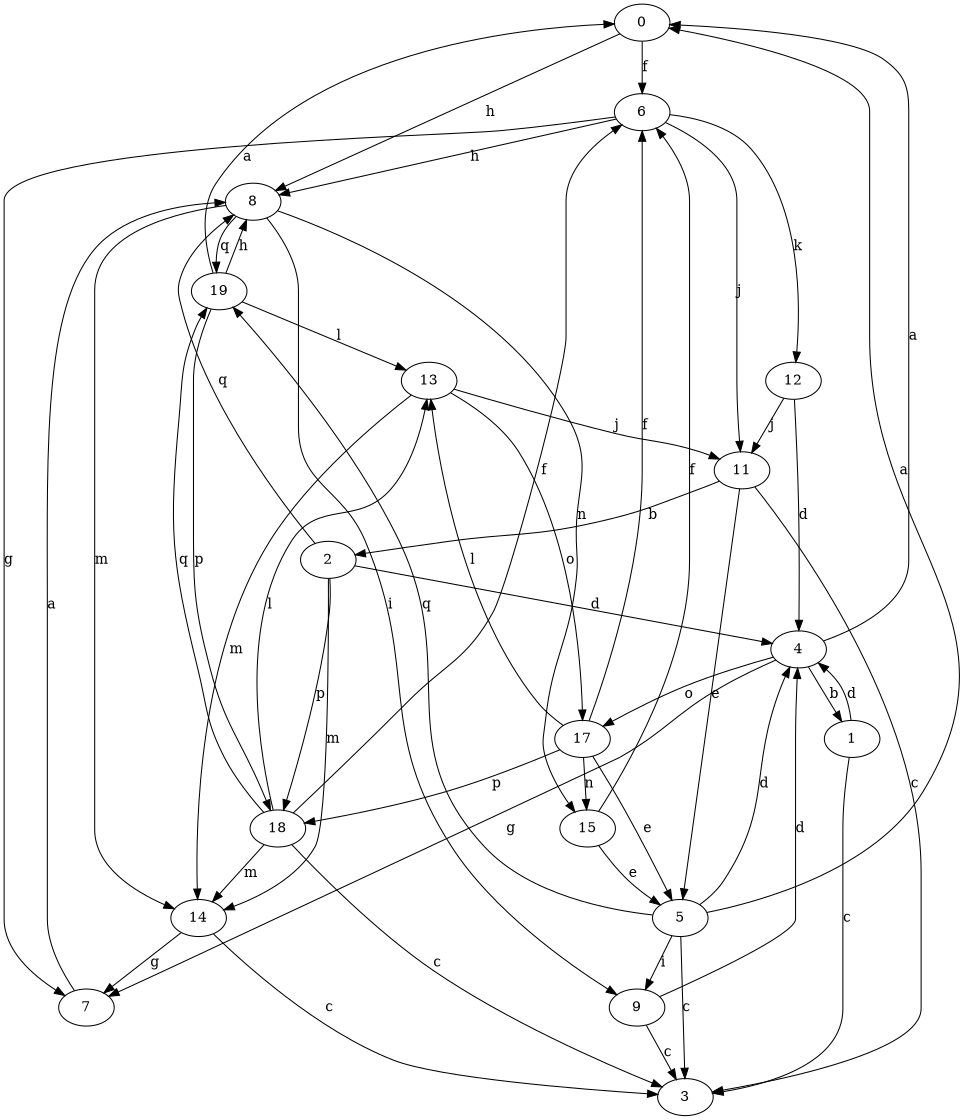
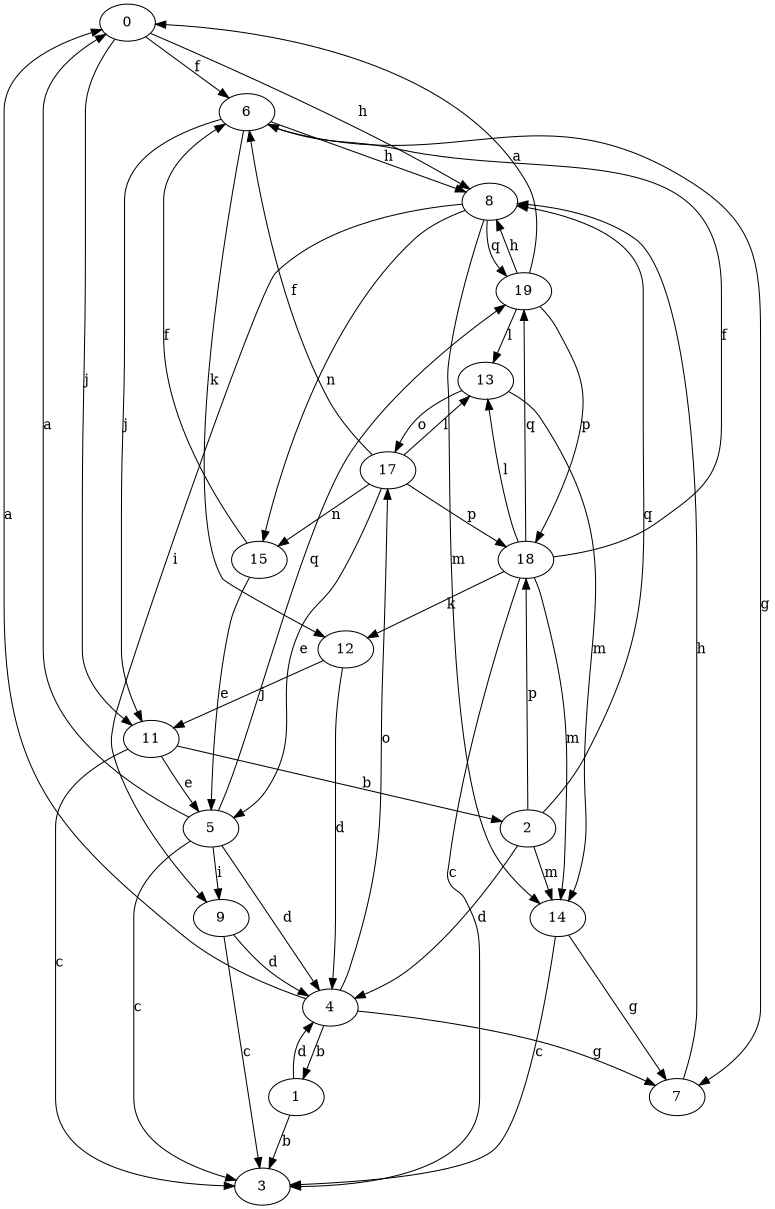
  strict digraph {
    0
    6
    8
    11
    7
    12
    14
    19
    9
    15
    3
    2
    5
    1
    4
    17
    18
    13
    0 -> 6 [label=f]
    0 -> 8 [label=h]
-   13 -> 11 [label=j]
+   0 -> 11 [label=j]
    6 -> 8 [label=h]
    6 -> 11 [label=j]
    6 -> 7 [label=g]
    6 -> 12 [label=k]
    8 -> 14 [label=m]
    8 -> 19 [label=q]
    8 -> 9 [label=i]
    8 -> 15 [label=n]
    11 -> 3 [label=c]
    11 -> 2 [label=b]
    11 -> 5 [label=e]
-   7 -> 8 [label=a]
+   7 -> 8 [label=h]
    12 -> 11 [label=j]
    12 -> 4 [label=d]
    14 -> 7 [label=g]
    14 -> 3 [label=c]
    19 -> 0 [label=a]
    19 -> 8 [label=h]
    19 -> 18 [label=p]
    19 -> 13 [label=l]
    9 -> 3 [label=c]
    9 -> 4 [label=d]
    15 -> 6 [label=f]
    15 -> 5 [label=e]
    2 -> 8 [label=q]
    2 -> 14 [label=m]
    2 -> 4 [label=d]
    2 -> 18 [label=p]
    5 -> 0 [label=a]
    5 -> 19 [label=q]
    5 -> 9 [label=i]
    5 -> 3 [label=c]
    5 -> 4 [label=d]
-   1 -> 3 [label=c]
+   1 -> 3 [label=b]
    1 -> 4 [label=d]
    4 -> 0 [label=a]
    4 -> 7 [label=g]
    4 -> 1 [label=b]
    4 -> 17 [label=o]
    17 -> 6 [label=f]
    17 -> 15 [label=n]
    17 -> 5 [label=e]
    17 -> 18 [label=p]
    17 -> 13 [label=l]
    18 -> 6 [label=f]
+   18 -> 12 [label=k]
    18 -> 14 [label=m]
    18 -> 19 [label=q]
    18 -> 3 [label=c]
    18 -> 13 [label=l]
    13 -> 14 [label=m]
    13 -> 17 [label=o]
  }
